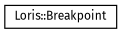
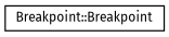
  digraph {
    rankdir=TB
    fontname="Fira Sans"
-   n1 [color=black fillcolor=white fontname="Fira Sans" fontsize=10 height=0.2 label="Loris::Breakpoint" shape=record style=filled width=0.4]
+   n1 [color=black fillcolor=white fontname="Fira Sans" fontsize=10 height=0.2 label="Breakpoint::Breakpoint" shape=record style=filled width=0.4]
  }
